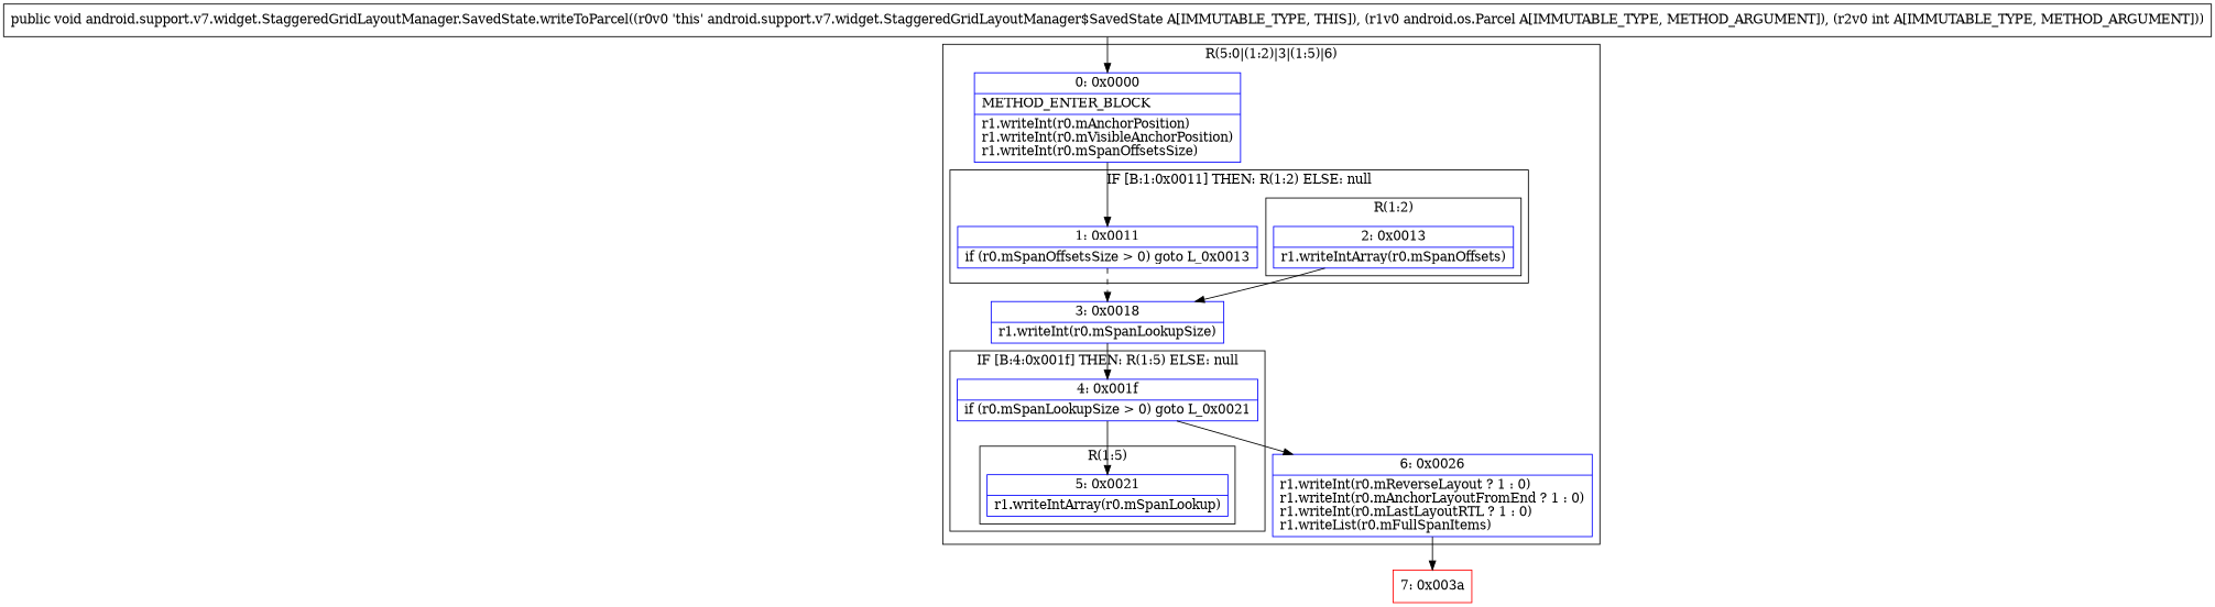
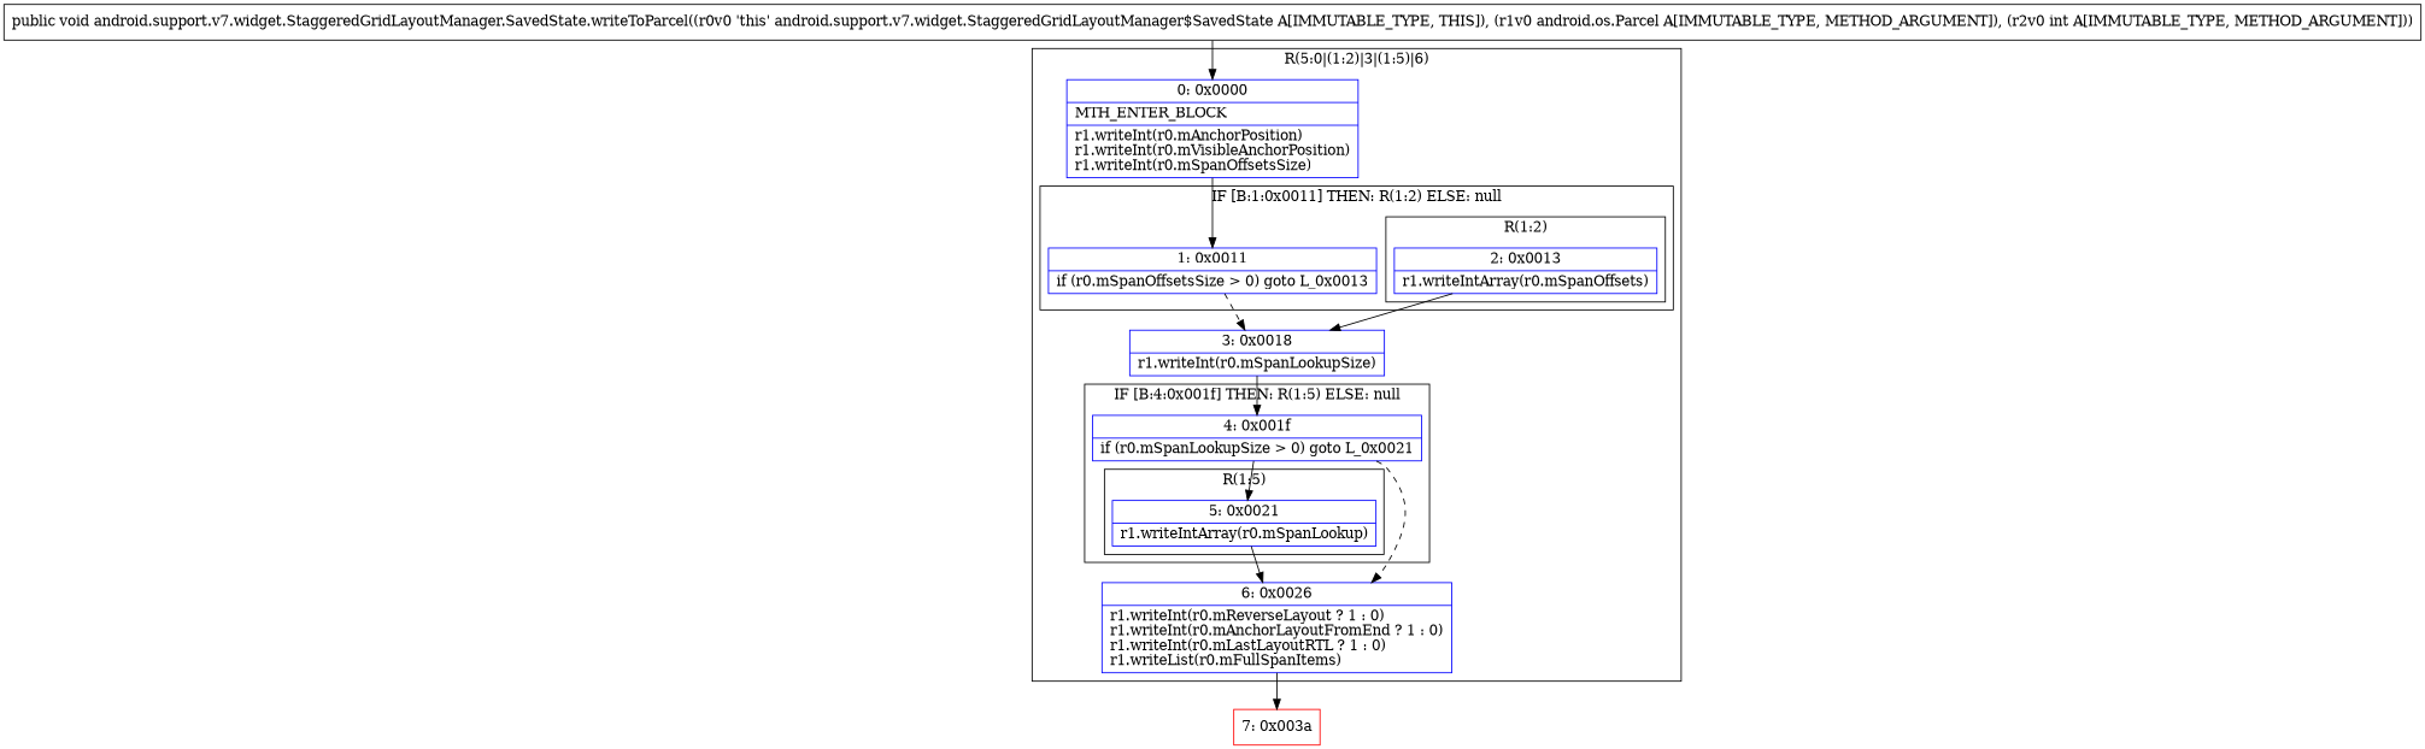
  digraph {
    node [color=blue shape=record]
    n1 [label="{2\:\ 0x0013|r1.writeIntArray(r0.mSpanOffsets)\l}"]
    n2 [label="{1\:\ 0x0011|if (r0.mSpanOffsetsSize \> 0) goto L_0x0013\l}"]
    n3 [label="{5\:\ 0x0021|r1.writeIntArray(r0.mSpanLookup)\l}"]
    n4 [label="{4\:\ 0x001f|if (r0.mSpanLookupSize \> 0) goto L_0x0021\l}"]
-   n5 [label="{0\:\ 0x0000|METHOD_ENTER_BLOCK\l|r1.writeInt(r0.mAnchorPosition)\lr1.writeInt(r0.mVisibleAnchorPosition)\lr1.writeInt(r0.mSpanOffsetsSize)\l}"]
+   n5 [label="{0\:\ 0x0000|MTH_ENTER_BLOCK\l|r1.writeInt(r0.mAnchorPosition)\lr1.writeInt(r0.mVisibleAnchorPosition)\lr1.writeInt(r0.mSpanOffsetsSize)\l}"]
    n6 [label="{3\:\ 0x0018|r1.writeInt(r0.mSpanLookupSize)\l}"]
    n7 [label="{6\:\ 0x0026|r1.writeInt(r0.mReverseLayout ? 1 : 0)\lr1.writeInt(r0.mAnchorLayoutFromEnd ? 1 : 0)\lr1.writeInt(r0.mLastLayoutRTL ? 1 : 0)\lr1.writeList(r0.mFullSpanItems)\l}"]
    n8 [color=red label="{7\:\ 0x003a}"]
    n9 [label="{public void android.support.v7.widget.StaggeredGridLayoutManager.SavedState.writeToParcel((r0v0 'this' android.support.v7.widget.StaggeredGridLayoutManager$SavedState A[IMMUTABLE_TYPE, THIS]), (r1v0 android.os.Parcel A[IMMUTABLE_TYPE, METHOD_ARGUMENT]), (r2v0 int A[IMMUTABLE_TYPE, METHOD_ARGUMENT])) }" color=""]
    subgraph cluster_1 {
      label="R(5:0|(1:2)|3|(1:5)|6)"
      n5
      n6
      n7
      subgraph cluster_2 {
        label="IF [B:1:0x0011] THEN: R(1:2) ELSE: null"
        n2
        subgraph cluster_3 {
          label="R(1:2)"
          n1
        }
      }
      subgraph cluster_4 {
        label="IF [B:4:0x001f] THEN: R(1:5) ELSE: null"
        n4
        subgraph cluster_5 {
          label="R(1:5)"
          n3
        }
      }
    }
    n1 -> n6
    n2 -> n6 [style=dashed]
+   n3 -> n7
    n4 -> n3
-   n4 -> n7 [style=solid]
+   n4 -> n7 [style=dashed]
    n5 -> n2
    n6 -> n4
    n7 -> n8
    n9 -> n5
  }
